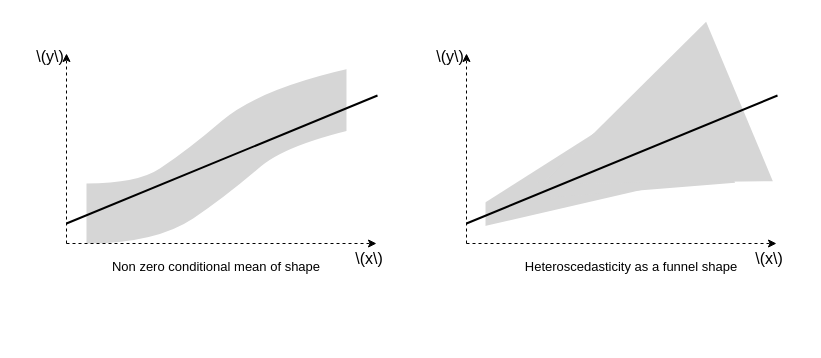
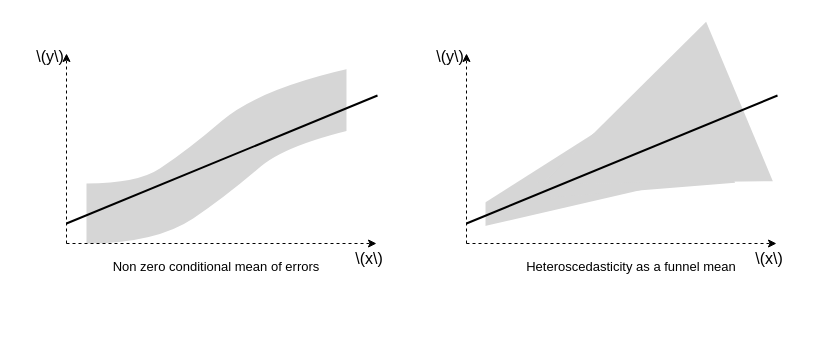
  <mxCell id="0" />
  <mxCell id="1" parent="0" />
  <mxCell id="2" value="" style="verticalLabelPosition=bottom;verticalAlign=top;html=1;shape=mxgraph.basic.acute_triangle;dx=0.5;strokeColor=none;fillColor=#D6D6D6;rotation=-112.7;" vertex="1" parent="1"><mxGeometry x="518" y="20.5" width="108" height="315" as="geometry" /></mxCell>
  <mxCell id="3" value="" style="verticalLabelPosition=bottom;verticalAlign=top;html=1;shape=mxgraph.basic.acute_triangle;dx=0.5;strokeColor=none;fillColor=#D6D6D6;rotation=-112.7;" vertex="1" parent="1"><mxGeometry x="544.59" y="55.7" width="135.9" height="207.74" as="geometry" /></mxCell>
  <mxCell id="4" value="" style="verticalLabelPosition=bottom;verticalAlign=top;html=1;shape=mxgraph.basic.acute_triangle;dx=0.5;strokeColor=none;fillColor=#D6D6D6;rotation=-112.7;" vertex="1" parent="1"><mxGeometry x="554.08" y="35.45" width="172.88" height="213.48" as="geometry" /></mxCell>
  <mxCell id="5" value="" style="curved=1;endArrow=none;html=1;rounded=0;strokeWidth=60;endFill=0;fillColor=#f5f5f5;strokeColor=#D6D6D6;" edge="1" parent="1"><mxGeometry width="50" height="50" relative="1" as="geometry"><mxPoint x="86" y="213" as="sourcePoint" /><mxPoint x="376" y="93" as="targetPoint" /><Array as="points"><mxPoint x="146" y="213" /><mxPoint x="206" y="173" /><mxPoint x="276" y="113" /></Array></mxGeometry></mxCell>
  <mxCell id="6" value="" style="rounded=0;whiteSpace=wrap;html=1;strokeColor=none;" parent="1" vertex="1"><mxGeometry x="346" y="38" width="70" height="95" as="geometry" /></mxCell>
  <mxCell id="7" value="" style="endArrow=classic;html=1;rounded=0;dashed=1;" parent="1" edge="1"><mxGeometry width="50" height="50" relative="1" as="geometry"><mxPoint x="66" y="243" as="sourcePoint" /><mxPoint x="66" y="53" as="targetPoint" /></mxGeometry></mxCell>
  <mxCell id="8" value="" style="endArrow=classic;html=1;rounded=0;dashed=1;" parent="1" edge="1"><mxGeometry width="50" height="50" relative="1" as="geometry"><mxPoint x="66" y="243" as="sourcePoint" /><mxPoint x="376" y="243" as="targetPoint" /></mxGeometry></mxCell>
  <mxCell id="9" value="\(x\)" style="text;html=1;strokeColor=none;fillColor=none;align=center;verticalAlign=middle;whiteSpace=wrap;rounded=0;fontSize=16;" parent="1" vertex="1"><mxGeometry x="339" y="243" width="60" height="30" as="geometry" /></mxCell>
  <mxCell id="10" value="\(y\)" style="text;html=1;strokeColor=none;fillColor=none;align=center;verticalAlign=middle;whiteSpace=wrap;rounded=0;fontSize=16;" parent="1" vertex="1"><mxGeometry x="20" y="41" width="60" height="30" as="geometry" /></mxCell>
  <mxCell id="11" value="" style="shape=image;html=1;verticalAlign=top;verticalLabelPosition=bottom;labelBackgroundColor=#ffffff;imageAspect=0;aspect=fixed;image=https://cdn0.iconfinder.com/data/icons/octicons/1024/x-128.png" parent="1" vertex="1"><mxGeometry x="96.35" y="197" width="10" height="10" as="geometry" /></mxCell>
  <mxCell id="12" value="" style="shape=image;html=1;verticalAlign=top;verticalLabelPosition=bottom;labelBackgroundColor=#ffffff;imageAspect=0;aspect=fixed;image=https://cdn0.iconfinder.com/data/icons/octicons/1024/x-128.png" parent="1" vertex="1"><mxGeometry x="176" y="183" width="10" height="10" as="geometry" /></mxCell>
  <mxCell id="13" value="" style="shape=image;html=1;verticalAlign=top;verticalLabelPosition=bottom;labelBackgroundColor=#ffffff;imageAspect=0;aspect=fixed;image=https://cdn0.iconfinder.com/data/icons/octicons/1024/x-128.png" parent="1" vertex="1"><mxGeometry x="146" y="213" width="10" height="10" as="geometry" /></mxCell>
  <mxCell id="14" value="" style="shape=image;html=1;verticalAlign=top;verticalLabelPosition=bottom;labelBackgroundColor=#ffffff;imageAspect=0;aspect=fixed;image=https://cdn0.iconfinder.com/data/icons/octicons/1024/x-128.png" parent="1" vertex="1"><mxGeometry x="206" y="153" width="10" height="10" as="geometry" /></mxCell>
  <mxCell id="15" value="" style="shape=image;html=1;verticalAlign=top;verticalLabelPosition=bottom;labelBackgroundColor=#ffffff;imageAspect=0;aspect=fixed;image=https://cdn0.iconfinder.com/data/icons/octicons/1024/x-128.png" parent="1" vertex="1"><mxGeometry x="236" y="153" width="10" height="10" as="geometry" /></mxCell>
  <mxCell id="16" value="" style="shape=image;html=1;verticalAlign=top;verticalLabelPosition=bottom;labelBackgroundColor=#ffffff;imageAspect=0;aspect=fixed;image=https://cdn0.iconfinder.com/data/icons/octicons/1024/x-128.png" parent="1" vertex="1"><mxGeometry x="270" y="95" width="10" height="10" as="geometry" /></mxCell>
  <mxCell id="17" value="" style="shape=image;html=1;verticalAlign=top;verticalLabelPosition=bottom;labelBackgroundColor=#ffffff;imageAspect=0;aspect=fixed;image=https://cdn0.iconfinder.com/data/icons/octicons/1024/x-128.png" parent="1" vertex="1"><mxGeometry x="279" y="110" width="10" height="10" as="geometry" /></mxCell>
  <mxCell id="18" value="" style="shape=image;html=1;verticalAlign=top;verticalLabelPosition=bottom;labelBackgroundColor=#ffffff;imageAspect=0;aspect=fixed;image=https://cdn0.iconfinder.com/data/icons/octicons/1024/x-128.png" parent="1" vertex="1"><mxGeometry x="306" y="103" width="10" height="10" as="geometry" /></mxCell>
  <mxCell id="19" value="" style="shape=image;html=1;verticalAlign=top;verticalLabelPosition=bottom;labelBackgroundColor=#ffffff;imageAspect=0;aspect=fixed;image=https://cdn0.iconfinder.com/data/icons/octicons/1024/x-128.png" parent="1" vertex="1"><mxGeometry x="256" y="133" width="10" height="10" as="geometry" /></mxCell>
  <mxCell id="20" value="" style="shape=image;html=1;verticalAlign=top;verticalLabelPosition=bottom;labelBackgroundColor=#ffffff;imageAspect=0;aspect=fixed;image=https://cdn0.iconfinder.com/data/icons/octicons/1024/x-128.png" parent="1" vertex="1"><mxGeometry x="184" y="171" width="10" height="10" as="geometry" /></mxCell>
  <mxCell id="21" value="" style="shape=image;html=1;verticalAlign=top;verticalLabelPosition=bottom;labelBackgroundColor=#ffffff;imageAspect=0;aspect=fixed;image=https://cdn0.iconfinder.com/data/icons/octicons/1024/x-128.png" parent="1" vertex="1"><mxGeometry x="154" y="193" width="10" height="10" as="geometry" /></mxCell>
  <mxCell id="22" value="" style="shape=image;html=1;verticalAlign=top;verticalLabelPosition=bottom;labelBackgroundColor=#ffffff;imageAspect=0;aspect=fixed;image=https://cdn0.iconfinder.com/data/icons/octicons/1024/x-128.png" parent="1" vertex="1"><mxGeometry x="334" y="111" width="10" height="10" as="geometry" /></mxCell>
  <mxCell id="23" value="" style="endArrow=none;html=1;rounded=0;strokeWidth=2;" parent="1" edge="1"><mxGeometry width="50" height="50" relative="1" as="geometry"><mxPoint x="66" y="223" as="sourcePoint" /><mxPoint x="377" y="95" as="targetPoint" /></mxGeometry></mxCell>
  <mxCell id="24" value="" style="shape=image;html=1;verticalAlign=top;verticalLabelPosition=bottom;labelBackgroundColor=#ffffff;imageAspect=0;aspect=fixed;image=https://cdn0.iconfinder.com/data/icons/octicons/1024/x-128.png" vertex="1" parent="1"><mxGeometry x="166" y="203" width="10" height="10" as="geometry" /></mxCell>
  <mxCell id="25" value="" style="shape=image;html=1;verticalAlign=top;verticalLabelPosition=bottom;labelBackgroundColor=#ffffff;imageAspect=0;aspect=fixed;image=https://cdn0.iconfinder.com/data/icons/octicons/1024/x-128.png" vertex="1" parent="1"><mxGeometry x="196" y="173" width="10" height="10" as="geometry" /></mxCell>
  <mxCell id="26" value="" style="shape=image;html=1;verticalAlign=top;verticalLabelPosition=bottom;labelBackgroundColor=#ffffff;imageAspect=0;aspect=fixed;image=https://cdn0.iconfinder.com/data/icons/octicons/1024/x-128.png" vertex="1" parent="1"><mxGeometry x="176" y="194" width="10" height="10" as="geometry" /></mxCell>
  <mxCell id="27" value="" style="shape=image;html=1;verticalAlign=top;verticalLabelPosition=bottom;labelBackgroundColor=#ffffff;imageAspect=0;aspect=fixed;image=https://cdn0.iconfinder.com/data/icons/octicons/1024/x-128.png" vertex="1" parent="1"><mxGeometry x="126" y="203" width="10" height="10" as="geometry" /></mxCell>
  <mxCell id="28" value="" style="shape=image;html=1;verticalAlign=top;verticalLabelPosition=bottom;labelBackgroundColor=#ffffff;imageAspect=0;aspect=fixed;image=https://cdn0.iconfinder.com/data/icons/octicons/1024/x-128.png" vertex="1" parent="1"><mxGeometry x="258" y="111" width="10" height="10" as="geometry" /></mxCell>
  <mxCell id="29" value="" style="shape=image;html=1;verticalAlign=top;verticalLabelPosition=bottom;labelBackgroundColor=#ffffff;imageAspect=0;aspect=fixed;image=https://cdn0.iconfinder.com/data/icons/octicons/1024/x-128.png" vertex="1" parent="1"><mxGeometry x="246" y="123" width="10" height="10" as="geometry" /></mxCell>
  <mxCell id="30" value="" style="shape=image;html=1;verticalAlign=top;verticalLabelPosition=bottom;labelBackgroundColor=#ffffff;imageAspect=0;aspect=fixed;image=https://cdn0.iconfinder.com/data/icons/octicons/1024/x-128.png" vertex="1" parent="1"><mxGeometry x="236" y="133" width="10" height="10" as="geometry" /></mxCell>
  <mxCell id="31" value="" style="shape=image;html=1;verticalAlign=top;verticalLabelPosition=bottom;labelBackgroundColor=#ffffff;imageAspect=0;aspect=fixed;image=https://cdn0.iconfinder.com/data/icons/octicons/1024/x-128.png" vertex="1" parent="1"><mxGeometry x="316" y="123" width="10" height="10" as="geometry" /></mxCell>
  <mxCell id="32" value="" style="shape=image;html=1;verticalAlign=top;verticalLabelPosition=bottom;labelBackgroundColor=#ffffff;imageAspect=0;aspect=fixed;image=https://cdn0.iconfinder.com/data/icons/octicons/1024/x-128.png" vertex="1" parent="1"><mxGeometry x="293" y="116" width="10" height="10" as="geometry" /></mxCell>
  <mxCell id="33" value="" style="shape=image;html=1;verticalAlign=top;verticalLabelPosition=bottom;labelBackgroundColor=#ffffff;imageAspect=0;aspect=fixed;image=https://cdn0.iconfinder.com/data/icons/octicons/1024/x-128.png" vertex="1" parent="1"><mxGeometry x="296" y="109" width="10" height="10" as="geometry" /></mxCell>
  <mxCell id="34" value="" style="shape=image;html=1;verticalAlign=top;verticalLabelPosition=bottom;labelBackgroundColor=#ffffff;imageAspect=0;aspect=fixed;image=https://cdn0.iconfinder.com/data/icons/octicons/1024/x-128.png" vertex="1" parent="1"><mxGeometry x="183" y="204" width="10" height="10" as="geometry" /></mxCell>
  <mxCell id="35" value="" style="shape=image;html=1;verticalAlign=top;verticalLabelPosition=bottom;labelBackgroundColor=#ffffff;imageAspect=0;aspect=fixed;image=https://cdn0.iconfinder.com/data/icons/octicons/1024/x-128.png" vertex="1" parent="1"><mxGeometry x="106" y="183" width="10" height="10" as="geometry" /></mxCell>
  <mxCell id="36" value="" style="shape=image;html=1;verticalAlign=top;verticalLabelPosition=bottom;labelBackgroundColor=#ffffff;imageAspect=0;aspect=fixed;image=https://cdn0.iconfinder.com/data/icons/octicons/1024/x-128.png" vertex="1" parent="1"><mxGeometry x="296" y="93" width="10" height="10" as="geometry" /></mxCell>
  <mxCell id="37" value="" style="rounded=0;whiteSpace=wrap;html=1;strokeColor=none;" vertex="1" parent="1"><mxGeometry x="415" y="190" width="70" height="95" as="geometry" /></mxCell>
  <mxCell id="38" value="" style="endArrow=classic;html=1;rounded=0;dashed=1;" edge="1" parent="1"><mxGeometry width="50" height="50" relative="1" as="geometry"><mxPoint x="466" y="243" as="sourcePoint" /><mxPoint x="466" y="53" as="targetPoint" /></mxGeometry></mxCell>
  <mxCell id="39" value="" style="endArrow=classic;html=1;rounded=0;dashed=1;" edge="1" parent="1"><mxGeometry width="50" height="50" relative="1" as="geometry"><mxPoint x="466" y="243" as="sourcePoint" /><mxPoint x="776" y="243" as="targetPoint" /></mxGeometry></mxCell>
  <mxCell id="40" value="\(x\)" style="text;html=1;strokeColor=none;fillColor=none;align=center;verticalAlign=middle;whiteSpace=wrap;rounded=0;fontSize=16;" vertex="1" parent="1"><mxGeometry x="739" y="243" width="60" height="30" as="geometry" /></mxCell>
  <mxCell id="41" value="\(y\)" style="text;html=1;strokeColor=none;fillColor=none;align=center;verticalAlign=middle;whiteSpace=wrap;rounded=0;fontSize=16;" vertex="1" parent="1"><mxGeometry x="420" y="41" width="60" height="30" as="geometry" /></mxCell>
  <mxCell id="42" value="" style="shape=image;html=1;verticalAlign=top;verticalLabelPosition=bottom;labelBackgroundColor=#ffffff;imageAspect=0;aspect=fixed;image=https://cdn0.iconfinder.com/data/icons/octicons/1024/x-128.png" vertex="1" parent="1"><mxGeometry x="496.35" y="197" width="10" height="10" as="geometry" /></mxCell>
  <mxCell id="43" value="" style="shape=image;html=1;verticalAlign=top;verticalLabelPosition=bottom;labelBackgroundColor=#ffffff;imageAspect=0;aspect=fixed;image=https://cdn0.iconfinder.com/data/icons/octicons/1024/x-128.png" vertex="1" parent="1"><mxGeometry x="576" y="183" width="10" height="10" as="geometry" /></mxCell>
  <mxCell id="44" value="" style="shape=image;html=1;verticalAlign=top;verticalLabelPosition=bottom;labelBackgroundColor=#ffffff;imageAspect=0;aspect=fixed;image=https://cdn0.iconfinder.com/data/icons/octicons/1024/x-128.png" vertex="1" parent="1"><mxGeometry x="508" y="207" width="10" height="10" as="geometry" /></mxCell>
  <mxCell id="45" value="" style="shape=image;html=1;verticalAlign=top;verticalLabelPosition=bottom;labelBackgroundColor=#ffffff;imageAspect=0;aspect=fixed;image=https://cdn0.iconfinder.com/data/icons/octicons/1024/x-128.png" vertex="1" parent="1"><mxGeometry x="606" y="153" width="10" height="10" as="geometry" /></mxCell>
  <mxCell id="46" value="" style="shape=image;html=1;verticalAlign=top;verticalLabelPosition=bottom;labelBackgroundColor=#ffffff;imageAspect=0;aspect=fixed;image=https://cdn0.iconfinder.com/data/icons/octicons/1024/x-128.png" vertex="1" parent="1"><mxGeometry x="636" y="153" width="10" height="10" as="geometry" /></mxCell>
  <mxCell id="47" value="" style="shape=image;html=1;verticalAlign=top;verticalLabelPosition=bottom;labelBackgroundColor=#ffffff;imageAspect=0;aspect=fixed;image=https://cdn0.iconfinder.com/data/icons/octicons/1024/x-128.png" vertex="1" parent="1"><mxGeometry x="660" y="105" width="10" height="10" as="geometry" /></mxCell>
  <mxCell id="48" value="" style="shape=image;html=1;verticalAlign=top;verticalLabelPosition=bottom;labelBackgroundColor=#ffffff;imageAspect=0;aspect=fixed;image=https://cdn0.iconfinder.com/data/icons/octicons/1024/x-128.png" vertex="1" parent="1"><mxGeometry x="679" y="110" width="10" height="10" as="geometry" /></mxCell>
  <mxCell id="49" value="" style="shape=image;html=1;verticalAlign=top;verticalLabelPosition=bottom;labelBackgroundColor=#ffffff;imageAspect=0;aspect=fixed;image=https://cdn0.iconfinder.com/data/icons/octicons/1024/x-128.png" vertex="1" parent="1"><mxGeometry x="716" y="144" width="10" height="10" as="geometry" /></mxCell>
  <mxCell id="50" value="" style="shape=image;html=1;verticalAlign=top;verticalLabelPosition=bottom;labelBackgroundColor=#ffffff;imageAspect=0;aspect=fixed;image=https://cdn0.iconfinder.com/data/icons/octicons/1024/x-128.png" vertex="1" parent="1"><mxGeometry x="666" y="163" width="10" height="10" as="geometry" /></mxCell>
  <mxCell id="51" value="" style="shape=image;html=1;verticalAlign=top;verticalLabelPosition=bottom;labelBackgroundColor=#ffffff;imageAspect=0;aspect=fixed;image=https://cdn0.iconfinder.com/data/icons/octicons/1024/x-128.png" vertex="1" parent="1"><mxGeometry x="584" y="171" width="10" height="10" as="geometry" /></mxCell>
  <mxCell id="52" value="" style="shape=image;html=1;verticalAlign=top;verticalLabelPosition=bottom;labelBackgroundColor=#ffffff;imageAspect=0;aspect=fixed;image=https://cdn0.iconfinder.com/data/icons/octicons/1024/x-128.png" vertex="1" parent="1"><mxGeometry x="552" y="190" width="10" height="10" as="geometry" /></mxCell>
  <mxCell id="53" value="" style="shape=image;html=1;verticalAlign=top;verticalLabelPosition=bottom;labelBackgroundColor=#ffffff;imageAspect=0;aspect=fixed;image=https://cdn0.iconfinder.com/data/icons/octicons/1024/x-128.png" vertex="1" parent="1"><mxGeometry x="734" y="111" width="10" height="10" as="geometry" /></mxCell>
  <mxCell id="54" value="" style="endArrow=none;html=1;rounded=0;strokeWidth=2;" edge="1" parent="1"><mxGeometry width="50" height="50" relative="1" as="geometry"><mxPoint x="466" y="223" as="sourcePoint" /><mxPoint x="777" y="95" as="targetPoint" /></mxGeometry></mxCell>
  <mxCell id="55" value="" style="shape=image;html=1;verticalAlign=top;verticalLabelPosition=bottom;labelBackgroundColor=#ffffff;imageAspect=0;aspect=fixed;image=https://cdn0.iconfinder.com/data/icons/octicons/1024/x-128.png" vertex="1" parent="1"><mxGeometry x="566" y="158" width="10" height="10" as="geometry" /></mxCell>
  <mxCell id="56" value="" style="shape=image;html=1;verticalAlign=top;verticalLabelPosition=bottom;labelBackgroundColor=#ffffff;imageAspect=0;aspect=fixed;image=https://cdn0.iconfinder.com/data/icons/octicons/1024/x-128.png" vertex="1" parent="1"><mxGeometry x="596" y="173" width="10" height="10" as="geometry" /></mxCell>
  <mxCell id="57" value="" style="shape=image;html=1;verticalAlign=top;verticalLabelPosition=bottom;labelBackgroundColor=#ffffff;imageAspect=0;aspect=fixed;image=https://cdn0.iconfinder.com/data/icons/octicons/1024/x-128.png" vertex="1" parent="1"><mxGeometry x="626" y="174" width="10" height="10" as="geometry" /></mxCell>
  <mxCell id="58" value="" style="shape=image;html=1;verticalAlign=top;verticalLabelPosition=bottom;labelBackgroundColor=#ffffff;imageAspect=0;aspect=fixed;image=https://cdn0.iconfinder.com/data/icons/octicons/1024/x-128.png" vertex="1" parent="1"><mxGeometry x="526" y="203" width="10" height="10" as="geometry" /></mxCell>
  <mxCell id="59" value="" style="shape=image;html=1;verticalAlign=top;verticalLabelPosition=bottom;labelBackgroundColor=#ffffff;imageAspect=0;aspect=fixed;image=https://cdn0.iconfinder.com/data/icons/octicons/1024/x-128.png" vertex="1" parent="1"><mxGeometry x="658" y="81" width="10" height="10" as="geometry" /></mxCell>
  <mxCell id="60" value="" style="shape=image;html=1;verticalAlign=top;verticalLabelPosition=bottom;labelBackgroundColor=#ffffff;imageAspect=0;aspect=fixed;image=https://cdn0.iconfinder.com/data/icons/octicons/1024/x-128.png" vertex="1" parent="1"><mxGeometry x="658" y="122" width="10" height="10" as="geometry" /></mxCell>
  <mxCell id="61" value="" style="shape=image;html=1;verticalAlign=top;verticalLabelPosition=bottom;labelBackgroundColor=#ffffff;imageAspect=0;aspect=fixed;image=https://cdn0.iconfinder.com/data/icons/octicons/1024/x-128.png" vertex="1" parent="1"><mxGeometry x="636" y="133" width="10" height="10" as="geometry" /></mxCell>
  <mxCell id="62" value="" style="shape=image;html=1;verticalAlign=top;verticalLabelPosition=bottom;labelBackgroundColor=#ffffff;imageAspect=0;aspect=fixed;image=https://cdn0.iconfinder.com/data/icons/octicons/1024/x-128.png" vertex="1" parent="1"><mxGeometry x="716" y="123" width="10" height="10" as="geometry" /></mxCell>
  <mxCell id="63" value="" style="shape=image;html=1;verticalAlign=top;verticalLabelPosition=bottom;labelBackgroundColor=#ffffff;imageAspect=0;aspect=fixed;image=https://cdn0.iconfinder.com/data/icons/octicons/1024/x-128.png" vertex="1" parent="1"><mxGeometry x="693" y="116" width="10" height="10" as="geometry" /></mxCell>
  <mxCell id="64" value="" style="shape=image;html=1;verticalAlign=top;verticalLabelPosition=bottom;labelBackgroundColor=#ffffff;imageAspect=0;aspect=fixed;image=https://cdn0.iconfinder.com/data/icons/octicons/1024/x-128.png" vertex="1" parent="1"><mxGeometry x="716" y="169" width="10" height="10" as="geometry" /></mxCell>
  <mxCell id="65" value="" style="shape=image;html=1;verticalAlign=top;verticalLabelPosition=bottom;labelBackgroundColor=#ffffff;imageAspect=0;aspect=fixed;image=https://cdn0.iconfinder.com/data/icons/octicons/1024/x-128.png" vertex="1" parent="1"><mxGeometry x="686" y="152" width="10" height="10" as="geometry" /></mxCell>
  <mxCell id="66" value="" style="shape=image;html=1;verticalAlign=top;verticalLabelPosition=bottom;labelBackgroundColor=#ffffff;imageAspect=0;aspect=fixed;image=https://cdn0.iconfinder.com/data/icons/octicons/1024/x-128.png" vertex="1" parent="1"><mxGeometry x="526" y="183" width="10" height="10" as="geometry" /></mxCell>
  <mxCell id="67" value="" style="shape=image;html=1;verticalAlign=top;verticalLabelPosition=bottom;labelBackgroundColor=#ffffff;imageAspect=0;aspect=fixed;image=https://cdn0.iconfinder.com/data/icons/octicons/1024/x-128.png" vertex="1" parent="1"><mxGeometry x="696" y="93" width="10" height="10" as="geometry" /></mxCell>
  <mxCell id="68" value="" style="shape=image;html=1;verticalAlign=top;verticalLabelPosition=bottom;labelBackgroundColor=#ffffff;imageAspect=0;aspect=fixed;image=https://cdn0.iconfinder.com/data/icons/octicons/1024/x-128.png" vertex="1" parent="1"><mxGeometry x="670" y="146" width="10" height="10" as="geometry" /></mxCell>
  <mxCell id="69" value="" style="shape=image;html=1;verticalAlign=top;verticalLabelPosition=bottom;labelBackgroundColor=#ffffff;imageAspect=0;aspect=fixed;image=https://cdn0.iconfinder.com/data/icons/octicons/1024/x-128.png" vertex="1" parent="1"><mxGeometry x="702" y="170" width="10" height="10" as="geometry" /></mxCell>
  <mxCell id="70" value="" style="shape=image;html=1;verticalAlign=top;verticalLabelPosition=bottom;labelBackgroundColor=#ffffff;imageAspect=0;aspect=fixed;image=https://cdn0.iconfinder.com/data/icons/octicons/1024/x-128.png" vertex="1" parent="1"><mxGeometry x="651" y="176" width="10" height="10" as="geometry" /></mxCell>
  <mxCell id="71" value="" style="shape=image;html=1;verticalAlign=top;verticalLabelPosition=bottom;labelBackgroundColor=#ffffff;imageAspect=0;aspect=fixed;image=https://cdn0.iconfinder.com/data/icons/octicons/1024/x-128.png" vertex="1" parent="1"><mxGeometry x="641" y="106" width="10" height="10" as="geometry" /></mxCell>
  <mxCell id="72" value="" style="shape=image;html=1;verticalAlign=top;verticalLabelPosition=bottom;labelBackgroundColor=#ffffff;imageAspect=0;aspect=fixed;image=https://cdn0.iconfinder.com/data/icons/octicons/1024/x-128.png" vertex="1" parent="1"><mxGeometry x="611" y="126" width="10" height="10" as="geometry" /></mxCell>
  <mxCell id="73" value="" style="shape=image;html=1;verticalAlign=top;verticalLabelPosition=bottom;labelBackgroundColor=#ffffff;imageAspect=0;aspect=fixed;image=https://cdn0.iconfinder.com/data/icons/octicons/1024/x-128.png" vertex="1" parent="1"><mxGeometry x="681" y="46" width="10" height="10" as="geometry" /></mxCell>
  <mxCell id="74" value="" style="shape=image;html=1;verticalAlign=top;verticalLabelPosition=bottom;labelBackgroundColor=#ffffff;imageAspect=0;aspect=fixed;image=https://cdn0.iconfinder.com/data/icons/octicons/1024/x-128.png" vertex="1" parent="1"><mxGeometry x="746" y="174" width="10" height="10" as="geometry" /></mxCell>
- <mxCell id="75" value="Non zero conditional mean of shape" style="text;html=1;strokeColor=none;fillColor=none;align=center;verticalAlign=middle;whiteSpace=wrap;rounded=0;fontSize=13;" vertex="1" parent="1"><mxGeometry x="86" y="251" width="260" height="30" as="geometry" /></mxCell>
- <mxCell id="76" value="Heteroscedasticity as a funnel shape" style="text;html=1;strokeColor=none;fillColor=none;align=center;verticalAlign=middle;whiteSpace=wrap;rounded=0;fontSize=13;" vertex="1" parent="1"><mxGeometry x="501" y="251" width="260" height="30" as="geometry" /></mxCell>
+ <mxCell id="75" value="Non zero conditional mean of errors" style="text;html=1;strokeColor=none;fillColor=none;align=center;verticalAlign=middle;whiteSpace=wrap;rounded=0;fontSize=13;" vertex="1" parent="1"><mxGeometry x="86" y="251" width="260" height="30" as="geometry" /></mxCell>
+ <mxCell id="76" value="Heteroscedasticity as a funnel mean" style="text;html=1;strokeColor=none;fillColor=none;align=center;verticalAlign=middle;whiteSpace=wrap;rounded=0;fontSize=13;" vertex="1" parent="1"><mxGeometry x="501" y="251" width="260" height="30" as="geometry" /></mxCell>
